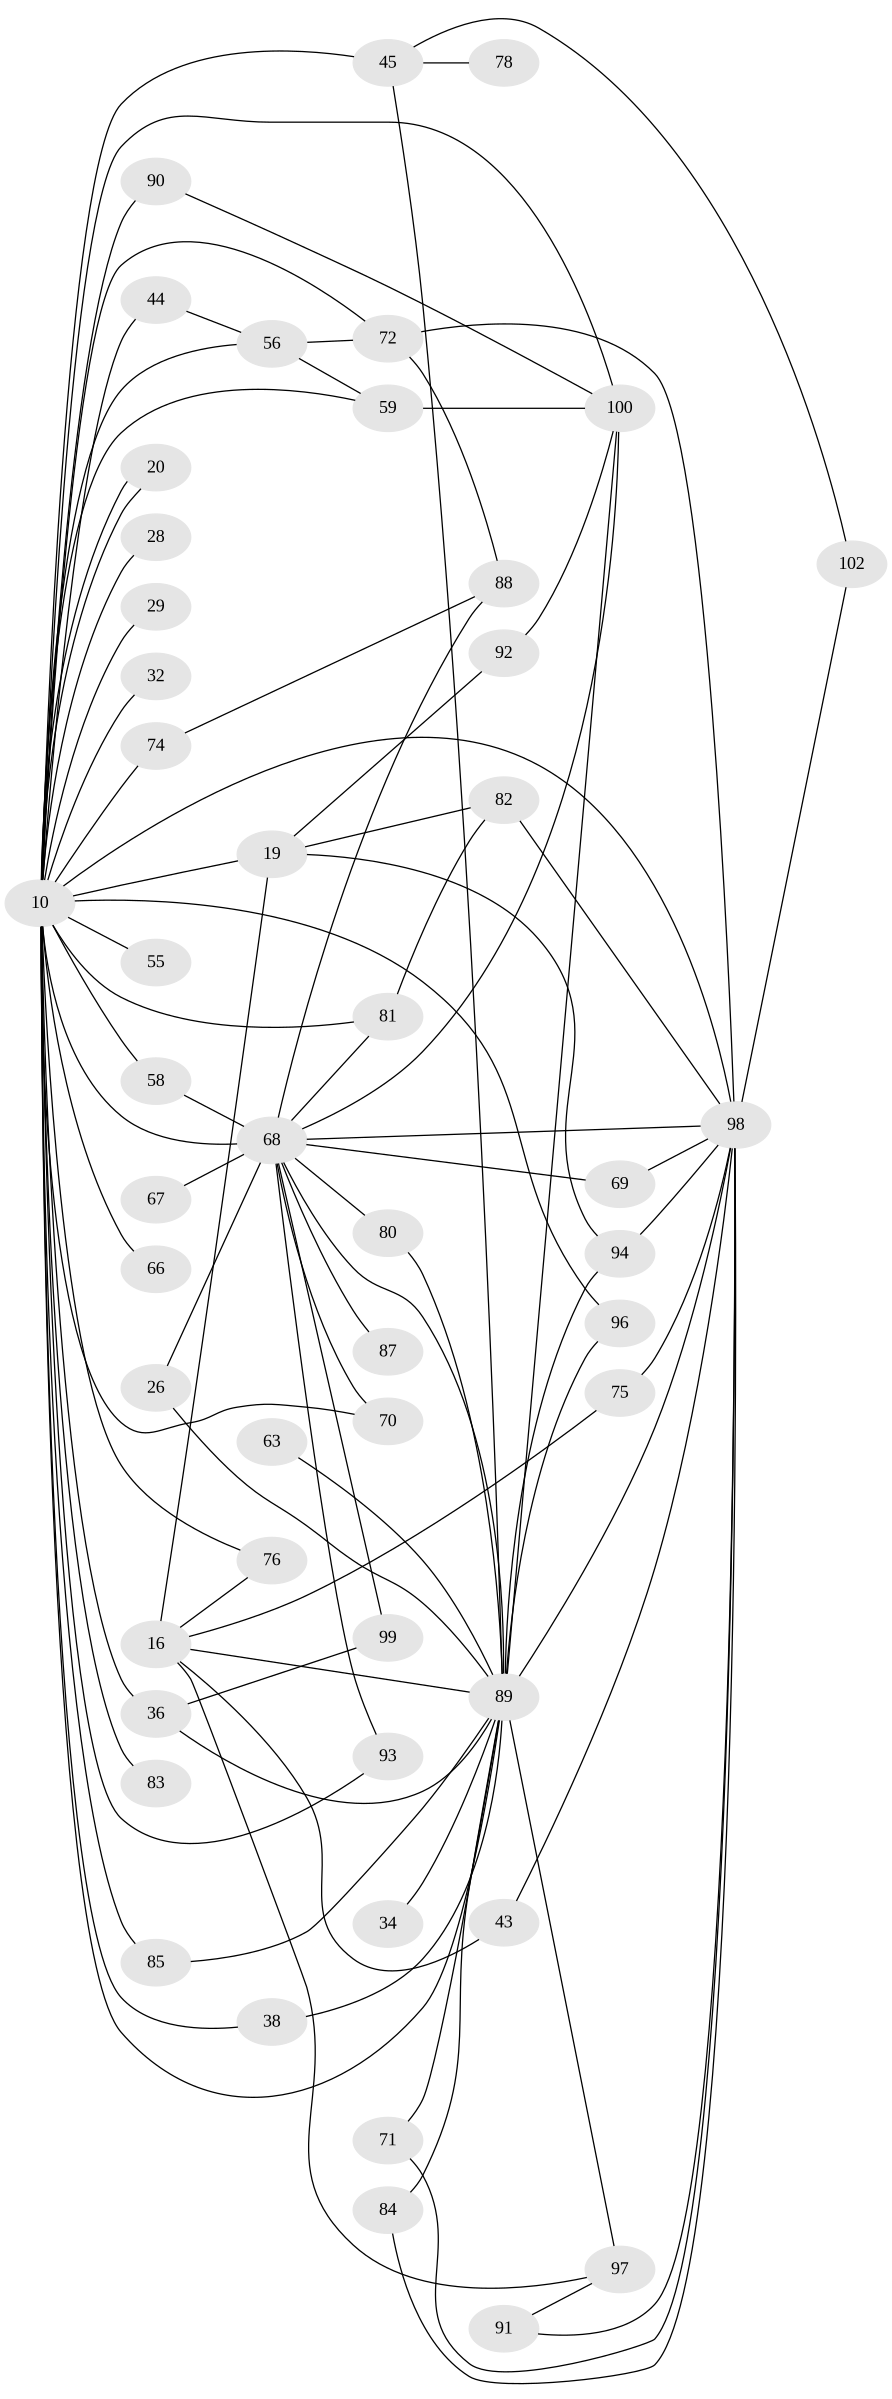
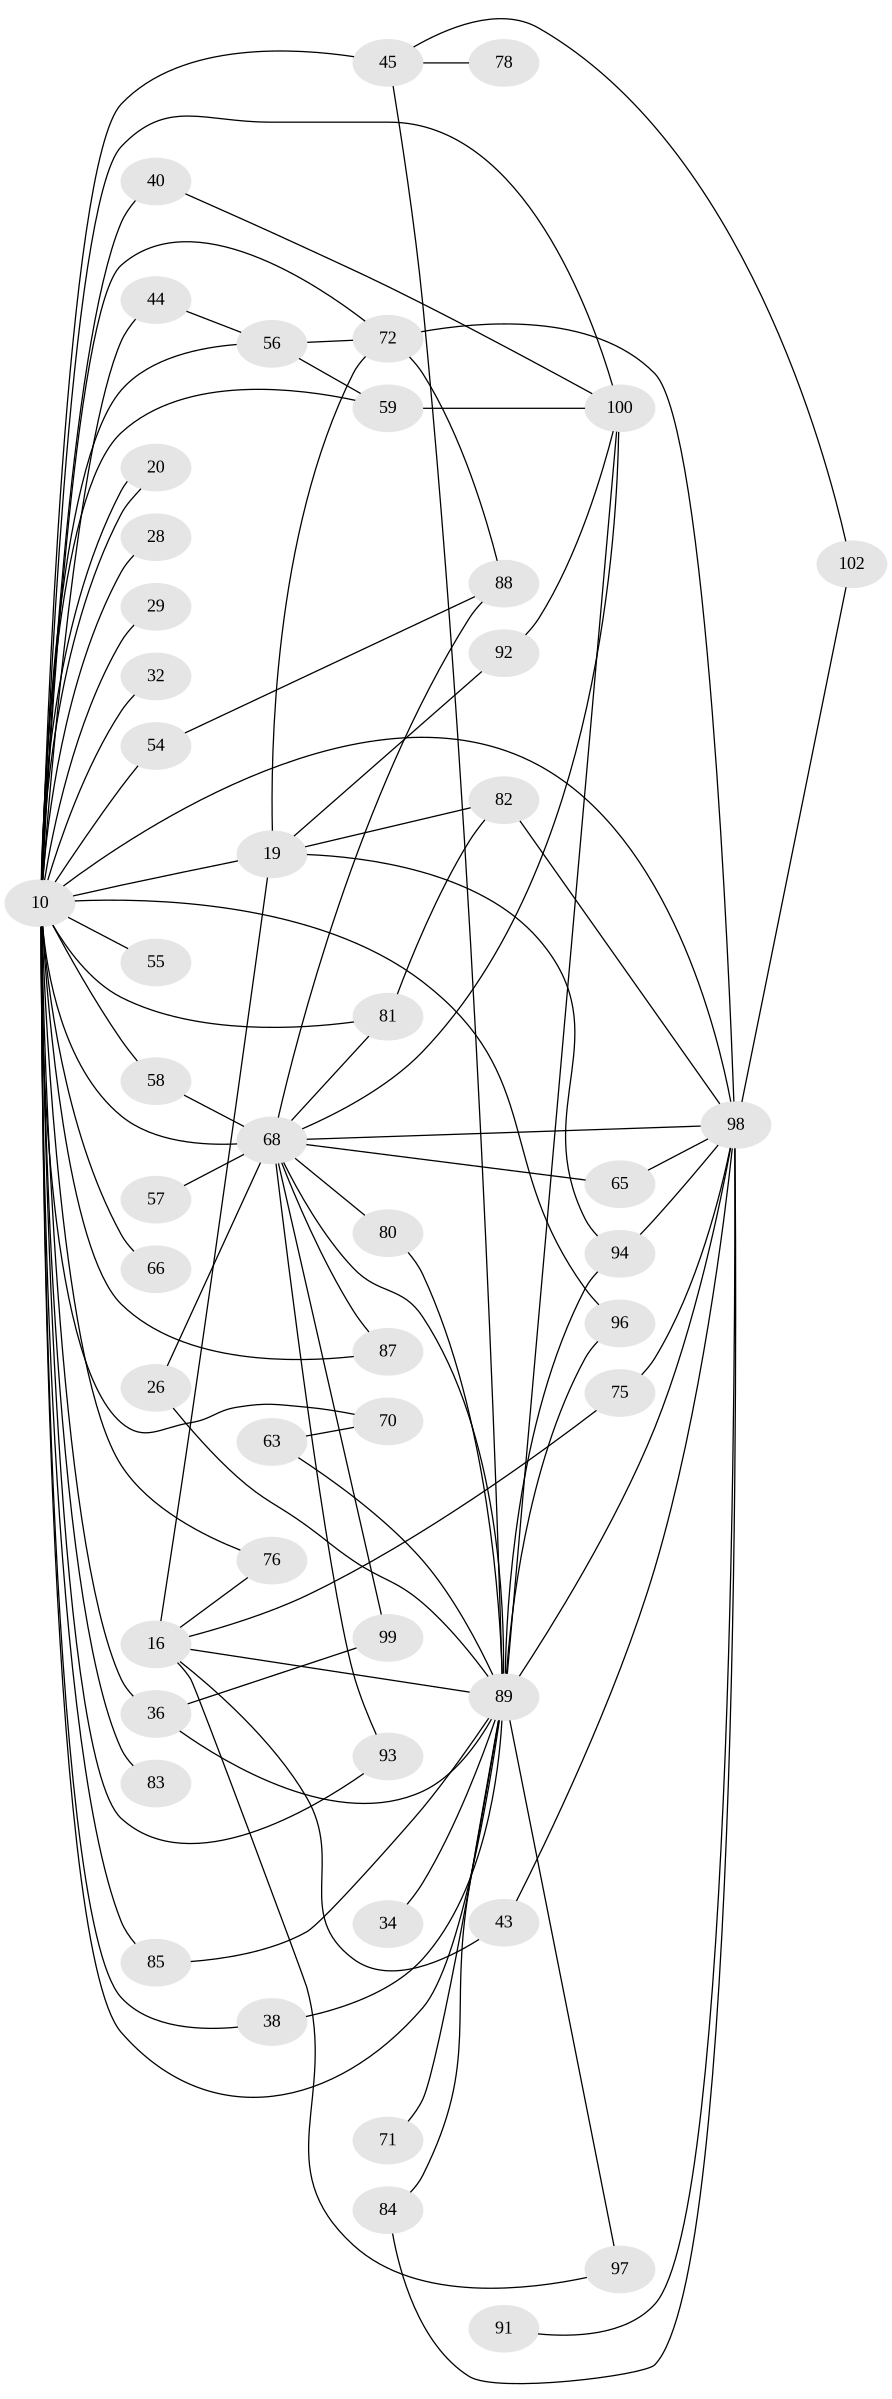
  graph {
    fontname="Liberation Serif"
    rankdir=LR
    node [color=gray90 fontname="Liberation Serif" style=filled]
    edge [fontname="Liberation Serif"]
    10 [super="+5+8"]
    19 [super="+11"]
    20
    28
    29
    32 [super="+23"]
    36 [super="+22"]
    38
    44 [super="+14"]
    45 [super="+39"]
    55
    56 [super="+48+42"]
    58 [super="+53"]
    59 [super="+15"]
    66
    68 [super="+7+17"]
    70
    72 [super="+54"]
-   74
+   74 [label=54]
    76
    81 [super="+27"]
    83
    85 [super="+73+41"]
    87
    89 [super="+25+61+3+24+30"]
-   90 [super="+65"]
+   90 [super="+65" label=40]
    93 [super="+79"]
    96 [super="+60+13"]
    98 [super="+86"]
    100 [super="+77+95"]
    82 [super="+62"]
    92
    94 [super="+50"]
    99
    78
    102
-   69
+   69 [label=65]
    80 [super="+35"]
    88 [super="+21"]
    97 [super="+31"]
    16 [super="+12"]
    43
    75 [super="+67+33"]
    26
    34
-   57 [label=67]
+   57
    63
    71 [super="+40"]
    84
    91
    10 -- 19 [weight=3]
    10 -- 20
    10 -- 20
    10 -- 28 [weight=2]
    10 -- 29 [weight=2]
    10 -- 32 [weight=3]
    10 -- 36 [weight=3]
    10 -- 38
    10 -- 44 [weight=3]
    10 -- 45
    10 -- 55 [weight=2]
    10 -- 56
    10 -- 58 [weight=2]
    10 -- 59 [weight=3]
    10 -- 66 [weight=2]
    10 -- 68 [weight=10]
    10 -- 70
    10 -- 72 [weight=4]
    10 -- 74 [weight=2]
    10 -- 76
    10 -- 81
    10 -- 83
    10 -- 85 [weight=2]
+   10 -- 87
    10 -- 89 [weight=11]
    10 -- 90 [weight=2]
    10 -- 93
    10 -- 96 [weight=3]
    10 -- 98 [weight=10]
    10 -- 100 [weight=3]
+   19 -- 72 [weight=2]
    19 -- 82
    19 -- 92
    19 -- 94
    36 -- 89
    36 -- 99
    38 -- 89
    44 -- 56
    45 -- 89 [weight=2]
    45 -- 78
    45 -- 102
    56 -- 59
    56 -- 72
    58 -- 68
    59 -- 100 [weight=2]
-   68 -- 70
+   63 -- 70
    68 -- 81 [weight=2]
    68 -- 87
    68 -- 89 [weight=4]
    68 -- 93
    68 -- 98 [weight=4]
    68 -- 100
    68 -- 99
    68 -- 69
    68 -- 80 [weight=2]
    68 -- 88
    72 -- 98
    72 -- 88
    74 -- 88
    81 -- 82
    85 -- 89
    89 -- 96
    89 -- 98 [weight=5]
    89 -- 100 [weight=2]
    89 -- 94
    89 -- 97
    90 -- 100
    98 -- 102
    82 -- 98
    92 -- 100
    94 -- 98
    69 -- 98
    80 -- 89
    16 -- 19
    16 -- 76
    16 -- 89 [weight=2]
    16 -- 97 [weight=2]
    16 -- 43
    16 -- 75
    43 -- 98
    75 -- 98 [weight=2]
    26 -- 68
    26 -- 89
    34 -- 89 [weight=2]
    57 -- 68 [weight=2]
    63 -- 89 [weight=2]
    71 -- 89
-   71 -- 98
    84 -- 89
    84 -- 98
    91 -- 98
-   91 -- 97
  }
